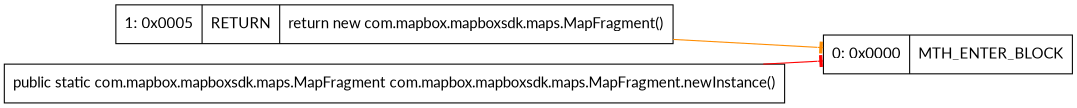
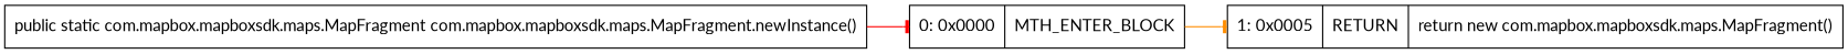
  digraph {
    rankdir=LR
    fontname=Lato
    node [shape=record fontname=Lato]
    edge [arrowhead=tee fontname=Lato]
    n1 [label="{0\:\ 0x0000|MTH_ENTER_BLOCK\l}"]
    n2 [label="{1\:\ 0x0005|RETURN\l|return new com.mapbox.mapboxsdk.maps.MapFragment()\l}"]
    n3 [label="{public static com.mapbox.mapboxsdk.maps.MapFragment com.mapbox.mapboxsdk.maps.MapFragment.newInstance() }"]
-   n2 -> n1 [color=darkorange]
+   n1 -> n2 [color=darkorange]
    n3 -> n1 [color=red]
  }
